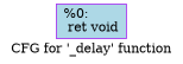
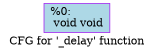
  digraph {
    label="CFG for '_delay' function"
-   n1 [label="{%0:\l  ret void\l}" shape=record style=filled fillcolor=lightblue color=purple]
+   n1 [label="{%0:\l  void void\l}" shape=record style=filled fillcolor=lightblue color=purple]
  }
